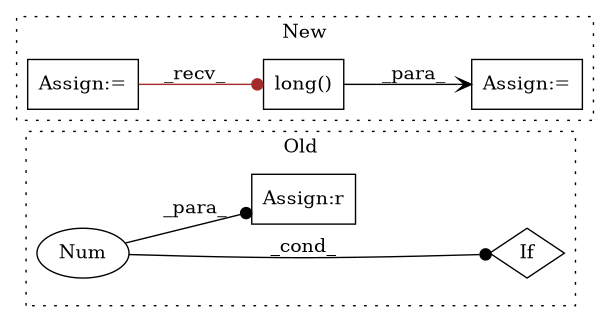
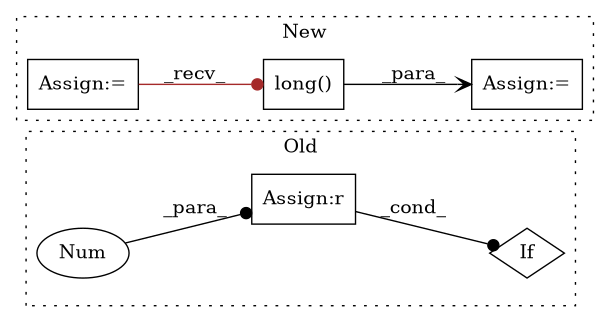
  digraph {
    rankdir=LR
    node [a=68 l=3 shape=box]
    edge [arrowhead=dot color=black]
    n1 [a=96 label=If s=5048 shape=diamond]
    n2 [a=40 l=12 label="Assign:r" s=5066]
    n3 [a=76 l=1 label=Num s=5077 shape=ellipse]
    n4 [a=75 l=12 label="long()" s=4339]
    n5 [l=1 label="Assign:=" s=4323]
    n6 [label="Assign:=" s=4280]
    subgraph cluster_1 {
      label=Old
      style=dotted
      n1
      n2
      n3
    }
    subgraph cluster_2 {
      label=New
      style=dotted
      n4
      n5
      n6
    }
-   n3 -> n1 [label=_cond_]
+   n2 -> n1 [label=_cond_]
    n3 -> n2 [label=_para_]
    n4 -> n5 [arrowhead=vee label=_para_]
    n6 -> n4 [color=brown label=_recv_]
  }
